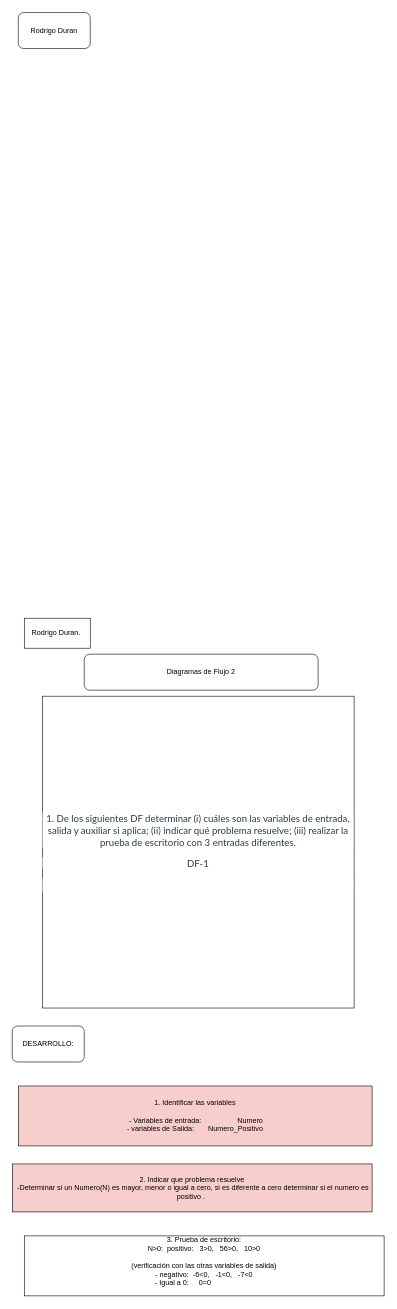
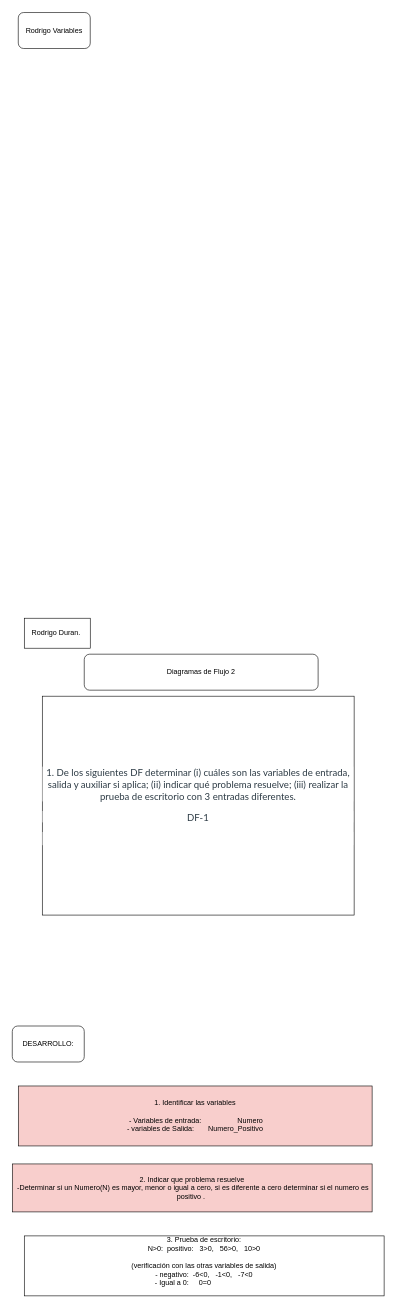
  <mxCell id="0" />
  <mxCell id="1" parent="0" />
- <mxCell id="2" value="Rodrigo Duran" style="rounded=1;whiteSpace=wrap;html=1;" parent="1" vertex="1"><mxGeometry x="30" y="20" width="120" height="60" as="geometry" /></mxCell>
+ <mxCell id="2" value="Rodrigo Variables" style="rounded=1;whiteSpace=wrap;html=1;" parent="1" vertex="1"><mxGeometry x="30" y="20" width="120" height="60" as="geometry" /></mxCell>
  <mxCell id="3" value="Rodrigo Duran.&amp;nbsp;" style="rounded=0;whiteSpace=wrap;html=1;" vertex="1" parent="1"><mxGeometry x="40" y="1030" width="110" height="50" as="geometry" /></mxCell>
  <mxCell id="4" value="Diagramas de Flujo 2" style="rounded=1;whiteSpace=wrap;html=1;" vertex="1" parent="1"><mxGeometry x="140" y="1090" width="390" height="60" as="geometry" /></mxCell>
- <mxCell id="5" value="&#10;&#10;&lt;p style=&quot;display: block; padding: 0px; color: rgb(45, 59, 69); font-family: latoweb, &amp;quot;lato extended&amp;quot;, lato, &amp;quot;helvetica neue&amp;quot;, helvetica, arial, sans-serif; font-size: 16px; font-style: normal; font-weight: 400; letter-spacing: normal; text-indent: 0px; text-transform: none; word-spacing: 0px; background-color: rgb(255, 255, 255);&quot;&gt;1. De los siguientes DF determinar (i) cuáles son las variables de entrada, salida y auxiliar si aplica; (ii) indicar qué problema resuelve; (iii) realizar la prueba de escritorio con 3 entradas diferentes.&lt;/p&gt;&lt;p style=&quot;display: block; padding: 0px; color: rgb(45, 59, 69); font-family: latoweb, &amp;quot;lato extended&amp;quot;, lato, &amp;quot;helvetica neue&amp;quot;, helvetica, arial, sans-serif; font-size: 16px; font-style: normal; font-weight: 400; letter-spacing: normal; text-indent: 0px; text-transform: none; word-spacing: 0px; background-color: rgb(255, 255, 255);&quot;&gt;DF-1&lt;/p&gt;&lt;p style=&quot;display: block; padding: 0px; color: rgb(45, 59, 69); font-family: latoweb, &amp;quot;lato extended&amp;quot;, lato, &amp;quot;helvetica neue&amp;quot;, helvetica, arial, sans-serif; font-size: 16px; font-style: normal; font-weight: 400; letter-spacing: normal; text-indent: 0px; text-transform: none; word-spacing: 0px; background-color: rgb(255, 255, 255); text-align: center;&quot;&gt;&lt;img src=&quot;https://ucb.instructure.com/courses/1259/files/141151/preview&quot; alt=&quot;df1.JPG&quot; style=&quot;max-width: 480px ; height: auto ; vertical-align: middle ; border: 0px&quot;&gt;&amp;nbsp;&amp;nbsp;&lt;/p&gt;&#10;&#10;" style="whiteSpace=wrap;html=1;aspect=fixed;" vertex="1" parent="1"><mxGeometry x="70" y="1160" width="520" height="520" as="geometry" /></mxCell>
+ <mxCell id="5" value="&#10;&#10;&lt;p style=&quot;display: block; padding: 0px; color: rgb(45, 59, 69); font-family: latoweb, &amp;quot;lato extended&amp;quot;, lato, &amp;quot;helvetica neue&amp;quot;, helvetica, arial, sans-serif; font-size: 16px; font-style: normal; font-weight: 400; letter-spacing: normal; text-indent: 0px; text-transform: none; word-spacing: 0px; background-color: rgb(255, 255, 255);&quot;&gt;1. De los siguientes DF determinar (i) cuáles son las variables de entrada, salida y auxiliar si aplica; (ii) indicar qué problema resuelve; (iii) realizar la prueba de escritorio con 3 entradas diferentes.&lt;/p&gt;&lt;p style=&quot;display: block; padding: 0px; color: rgb(45, 59, 69); font-family: latoweb, &amp;quot;lato extended&amp;quot;, lato, &amp;quot;helvetica neue&amp;quot;, helvetica, arial, sans-serif; font-size: 16px; font-style: normal; font-weight: 400; letter-spacing: normal; text-indent: 0px; text-transform: none; word-spacing: 0px; background-color: rgb(255, 255, 255);&quot;&gt;DF-1&lt;/p&gt;&lt;p style=&quot;display: block; padding: 0px; color: rgb(45, 59, 69); font-family: latoweb, &amp;quot;lato extended&amp;quot;, lato, &amp;quot;helvetica neue&amp;quot;, helvetica, arial, sans-serif; font-size: 16px; font-style: normal; font-weight: 400; letter-spacing: normal; text-indent: 0px; text-transform: none; word-spacing: 0px; background-color: rgb(255, 255, 255); text-align: center;&quot;&gt;&lt;img src=&quot;https://ucb.instructure.com/courses/1259/files/141151/preview&quot; alt=&quot;df1.JPG&quot; style=&quot;max-width: 480px ; height: auto ; vertical-align: middle ; border: 0px&quot;&gt;&amp;nbsp;&amp;nbsp;&lt;/p&gt;&#10;&#10;" style="whiteSpace=wrap;html=1;aspect=fixed;" vertex="1" parent="1"><mxGeometry x="70" y="1160" width="520" height="365" as="geometry" /></mxCell>
  <mxCell id="6" value="DESARROLLO:" style="rounded=1;whiteSpace=wrap;html=1;" vertex="1" parent="1"><mxGeometry x="20" y="1710" width="120" height="60" as="geometry" /></mxCell>
  <mxCell id="7" value="1. Identificar las variables&lt;br&gt;&lt;br&gt;&amp;nbsp;- Variables de entrada:&amp;nbsp; &amp;nbsp; &amp;nbsp; &amp;nbsp; &amp;nbsp; &amp;nbsp; &amp;nbsp; &amp;nbsp; &amp;nbsp; Numero&lt;br&gt;- variables de Salida:&amp;nbsp; &amp;nbsp; &amp;nbsp; &amp;nbsp;Numero_Positivo" style="rounded=0;whiteSpace=wrap;html=1;fillColor=#f8cecc;" vertex="1" parent="1"><mxGeometry x="30" y="1810" width="590" height="100" as="geometry" /></mxCell>
  <mxCell id="8" value="2. Indicar que problema resuelve&lt;br&gt;&amp;nbsp;-Determinar si un Numero(N) es mayor, menor o igual a cero, si es diferente a cero determinar si el numero es positivo .&amp;nbsp;" style="rounded=0;whiteSpace=wrap;html=1;fillColor=#f8cecc;" vertex="1" parent="1"><mxGeometry x="20" y="1940" width="600" height="80" as="geometry" /></mxCell>
  <mxCell id="9" value="3. Prueba de escritorio:&lt;br&gt;N&amp;gt;0:&amp;nbsp; positivo:&amp;nbsp; &amp;nbsp;3&amp;gt;0,&amp;nbsp; &amp;nbsp;56&amp;gt;0,&amp;nbsp; &amp;nbsp;10&amp;gt;0&lt;br&gt;&lt;br&gt;(verificación con las otras variables de salida)&lt;br&gt;- negativo:&amp;nbsp; -6&amp;lt;0,&amp;nbsp; &amp;nbsp;-1&amp;lt;0,&amp;nbsp; &amp;nbsp;-7&amp;lt;0&lt;br&gt;- Igual a 0:&amp;nbsp; &amp;nbsp; &amp;nbsp;0=0&amp;nbsp; &amp;nbsp; &amp;nbsp; &amp;nbsp; &amp;nbsp; &amp;nbsp; &amp;nbsp; &amp;nbsp; &amp;nbsp; &amp;nbsp; &amp;nbsp;&lt;br&gt;&amp;nbsp;" style="rounded=0;whiteSpace=wrap;html=1;" vertex="1" parent="1"><mxGeometry x="40" y="2060" width="600" height="100" as="geometry" /></mxCell>
